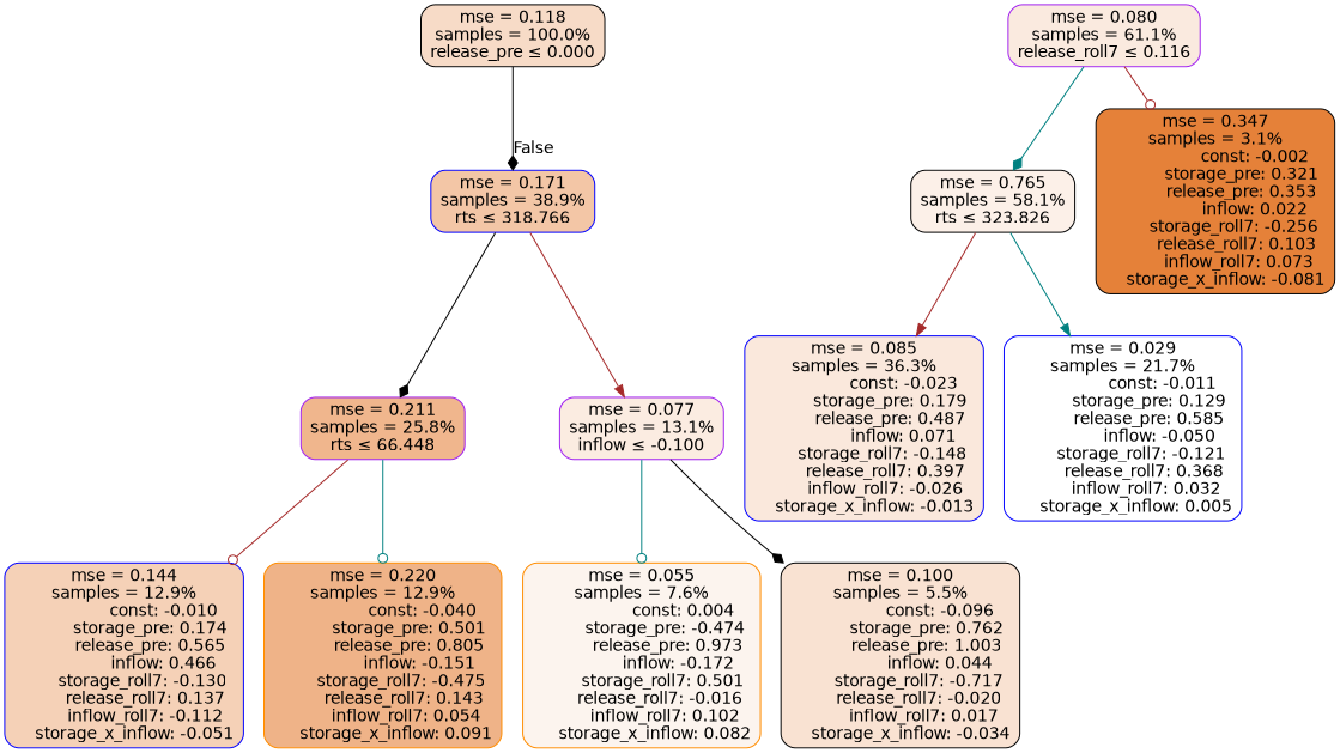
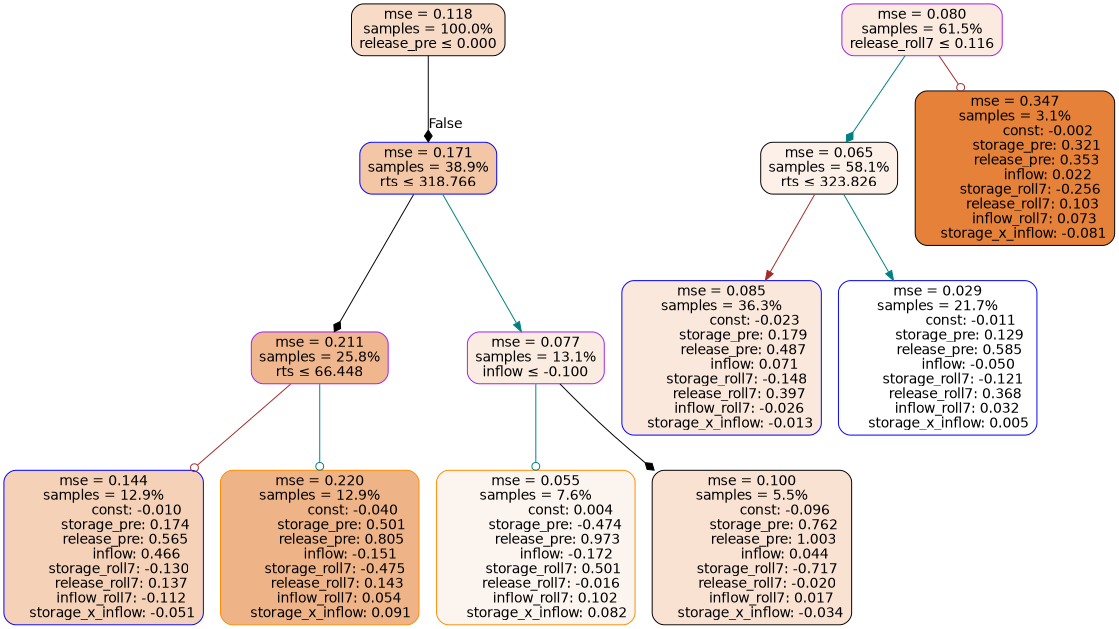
  digraph {
    node [color=black fontname=helvetica shape=rectangle style="filled, rounded"]
    edge [arrowhead=diamond color=brown fontname=helvetica]
    n1 [fillcolor="#f7dbc7" label="mse = 0.118\nsamples = 100.0%\nrelease_pre &le; 0.000"]
    n2 [color=blue fillcolor="#f3c6a6" label="mse = 0.171\nsamples = 38.9%\nrts &le; 318.766"]
-   n3 [color=purple fillcolor="#faeadf" label="mse = 0.080\nsamples = 61.1%\nrelease_roll7 &le; 0.116"]
-   n4 [fillcolor="#fcf0e8" label="mse = 0.765\nsamples = 58.1%\nrts &le; 323.826"]
+   n3 [color=purple fillcolor="#faeadf" label="mse = 0.080\nsamples = 61.5%\nrelease_roll7 &le; 0.116"]
+   n4 [fillcolor="#fcf0e8" label="mse = 0.065\nsamples = 58.1%\nrts &le; 323.826"]
    n5 [fillcolor="#e58139" label="mse = 0.347\nsamples = 3.1%\n               const: -0.002\n          storage_pre: 0.321\n          release_pre: 0.353\n               inflow: 0.022\n       storage_roll7: -0.256\n        release_roll7: 0.103\n         inflow_roll7: 0.073\n    storage_x_inflow: -0.081"]
    n6 [color=purple fillcolor="#f0b68d" label="mse = 0.211\nsamples = 25.8%\nrts &le; 66.448"]
    n7 [color=purple fillcolor="#fbece1" label="mse = 0.077\nsamples = 13.1%\ninflow &le; -0.100"]
    n8 [color=blue fillcolor="#fae8dc" label="mse = 0.085\nsamples = 36.3%\n               const: -0.023\n          storage_pre: 0.179\n          release_pre: 0.487\n               inflow: 0.071\n       storage_roll7: -0.148\n        release_roll7: 0.397\n        inflow_roll7: -0.026\n    storage_x_inflow: -0.013"]
    n9 [color=blue fillcolor="#ffffff" label="mse = 0.029\nsamples = 21.7%\n               const: -0.011\n          storage_pre: 0.129\n          release_pre: 0.585\n              inflow: -0.050\n       storage_roll7: -0.121\n        release_roll7: 0.368\n         inflow_roll7: 0.032\n     storage_x_inflow: 0.005"]
    n10 [color=blue fillcolor="#f5d1b7" label="mse = 0.144\nsamples = 12.9%\n               const: -0.010\n          storage_pre: 0.174\n          release_pre: 0.565\n               inflow: 0.466\n       storage_roll7: -0.130\n        release_roll7: 0.137\n        inflow_roll7: -0.112\n    storage_x_inflow: -0.051"]
    n11 [color=darkorange fillcolor="#efb388" label="mse = 0.220\nsamples = 12.9%\n               const: -0.040\n          storage_pre: 0.501\n          release_pre: 0.805\n              inflow: -0.151\n       storage_roll7: -0.475\n        release_roll7: 0.143\n         inflow_roll7: 0.054\n     storage_x_inflow: 0.091"]
    n12 [color=darkorange fillcolor="#fcf4ee" label="mse = 0.055\nsamples = 7.6%\n                const: 0.004\n         storage_pre: -0.474\n          release_pre: 0.973\n              inflow: -0.172\n        storage_roll7: 0.501\n       release_roll7: -0.016\n         inflow_roll7: 0.102\n     storage_x_inflow: 0.082"]
    n13 [fillcolor="#f9e2d2" label="mse = 0.100\nsamples = 5.5%\n               const: -0.096\n          storage_pre: 0.762\n          release_pre: 1.003\n               inflow: 0.044\n       storage_roll7: -0.717\n       release_roll7: -0.020\n         inflow_roll7: 0.017\n    storage_x_inflow: -0.034"]
    n1 -> n2 [color=black headlabel=False labelangle=-45 labeldistance=2.5]
    n2 -> n6 [color=black]
-   n2 -> n7 [arrowhead=normal]
+   n2 -> n7 [arrowhead=normal color=teal]
    n3 -> n4 [color=teal]
    n3 -> n5 [arrowhead=odot]
    n4 -> n8 [arrowhead=normal]
    n4 -> n9 [arrowhead=normal color=teal]
    n6 -> n10 [arrowhead=odot]
    n6 -> n11 [arrowhead=odot color=teal]
    n7 -> n12 [arrowhead=odot color=teal]
    n7 -> n13 [color=black]
  }
